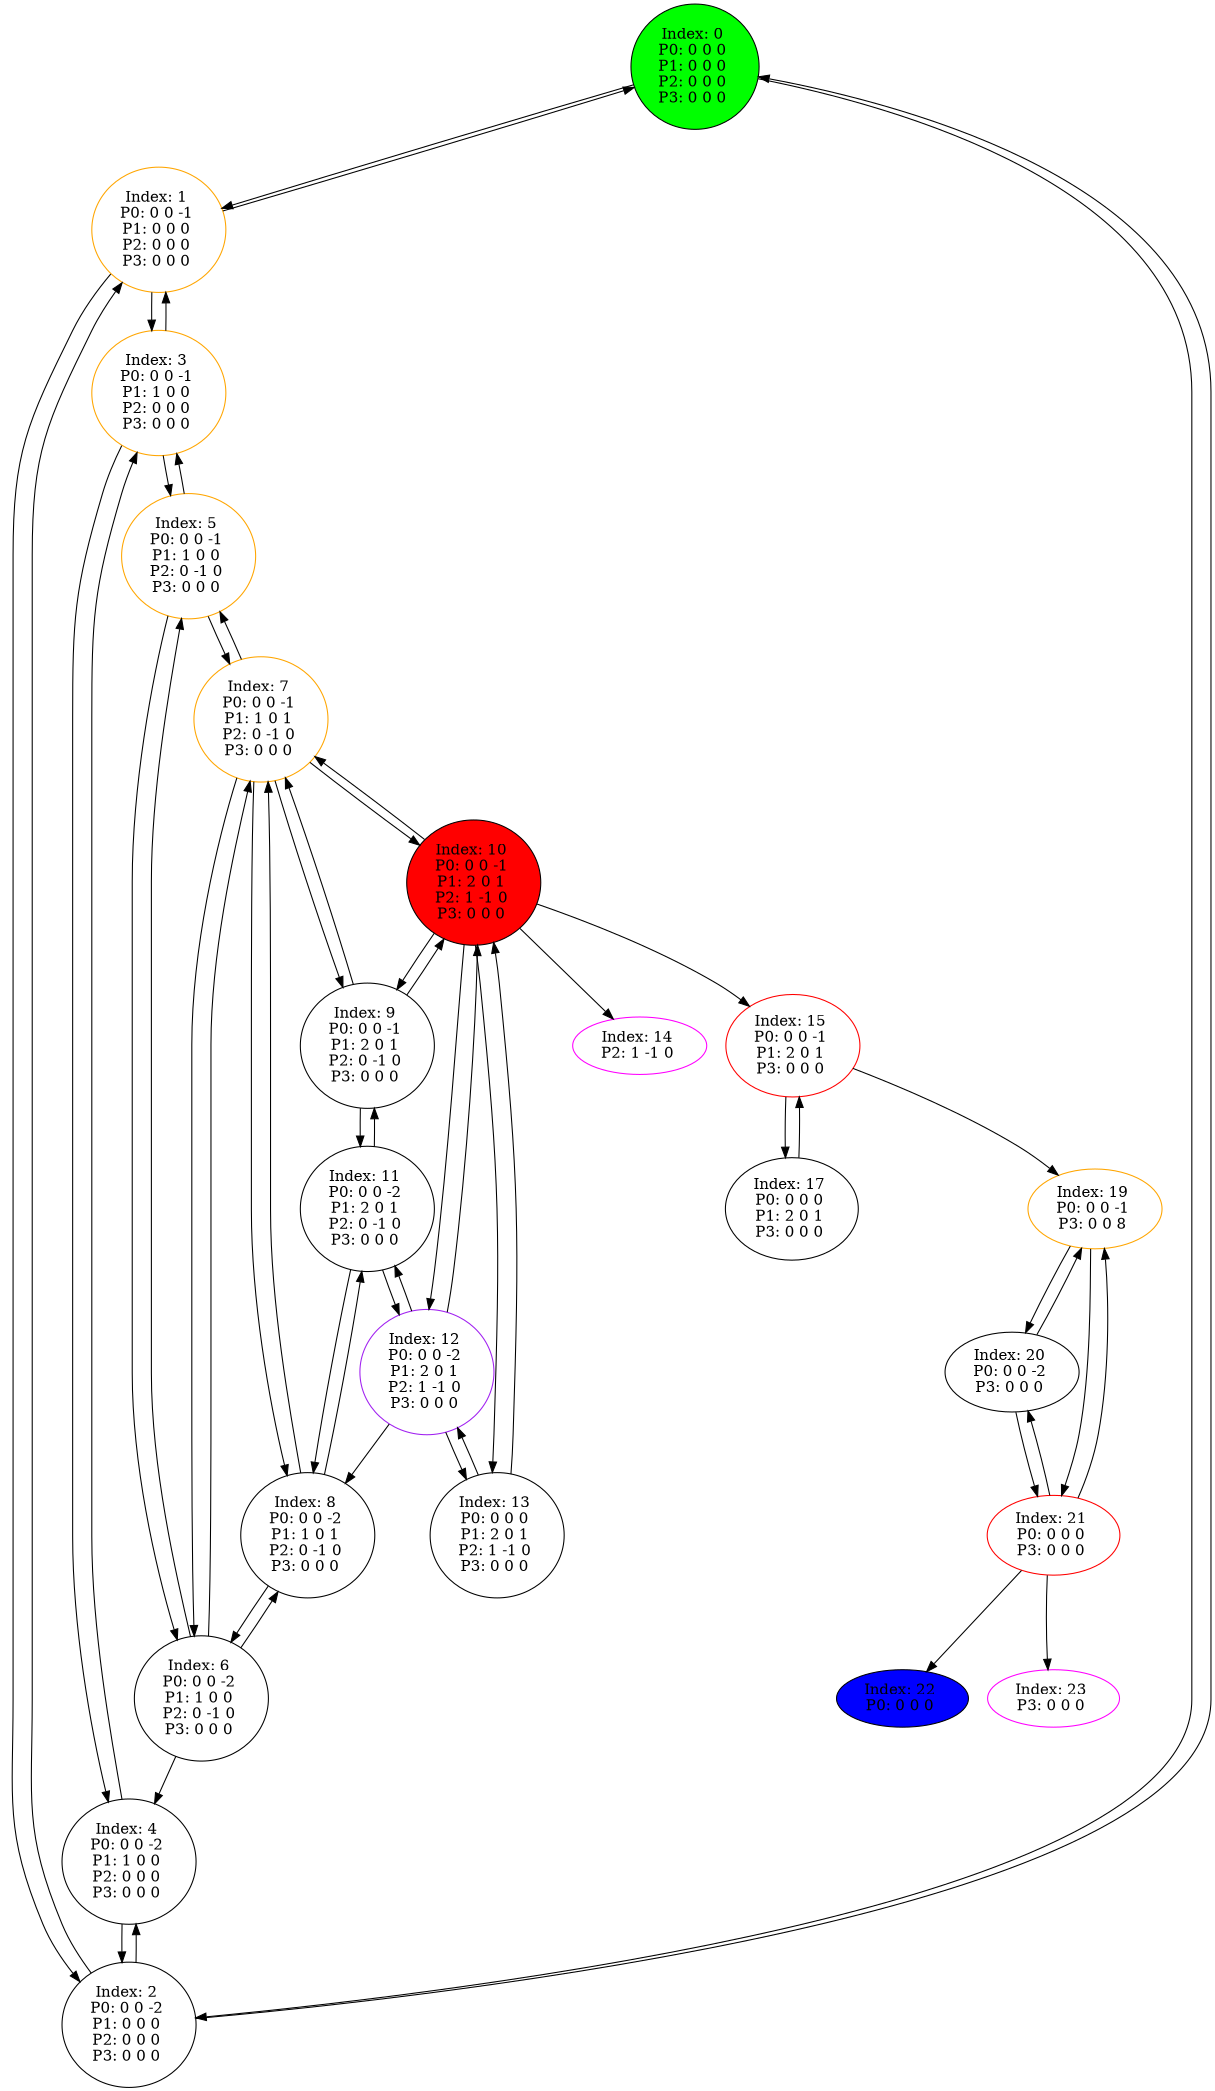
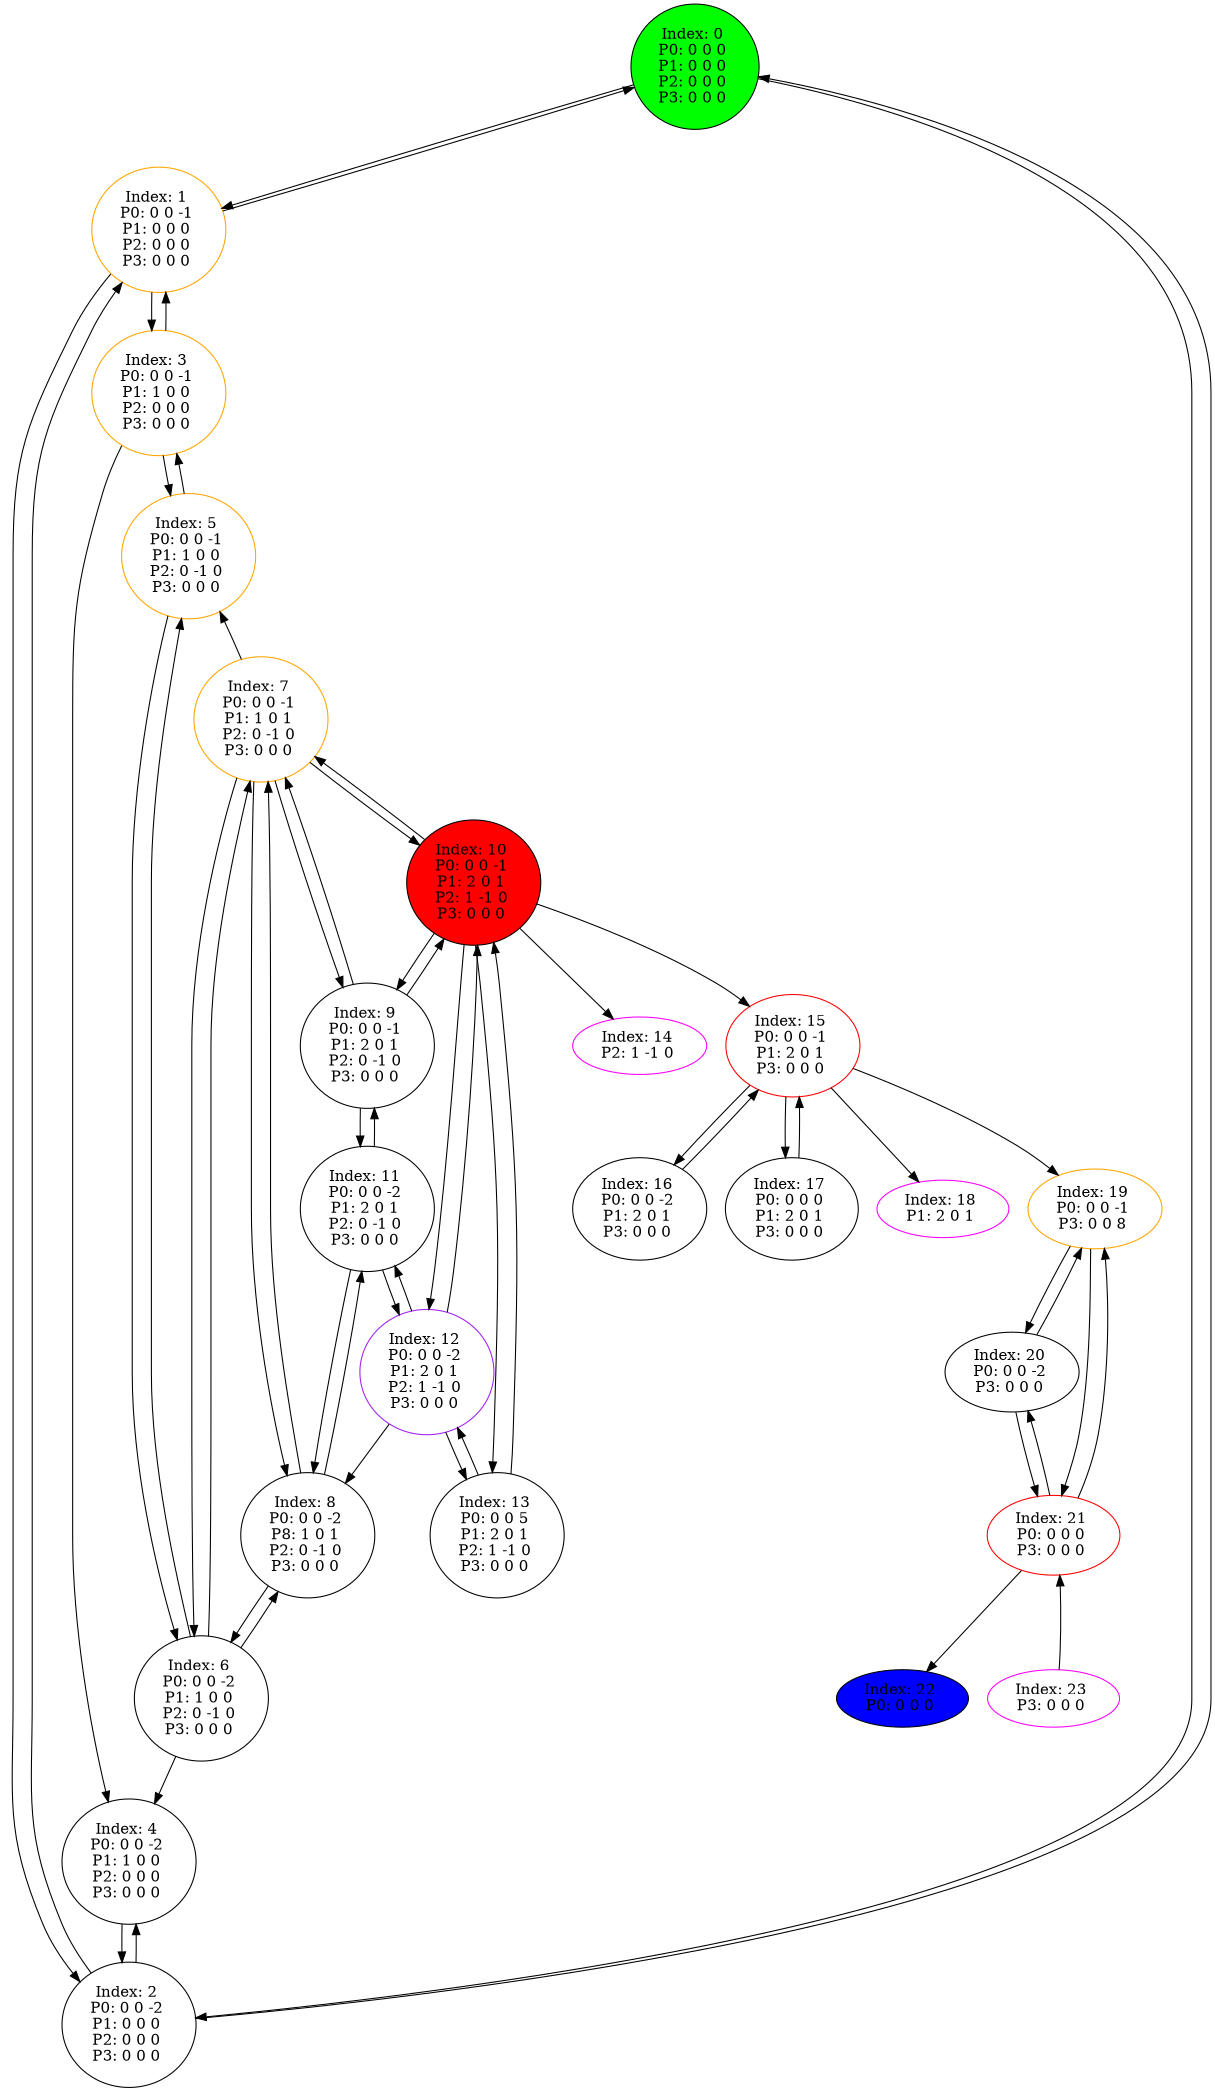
  digraph {
    color=black
    n1 [fillcolor=green label="Index: 0 \nP0: 0 0 0 \nP1: 0 0 0 \nP2: 0 0 0 \nP3: 0 0 0 \n" style=filled]
    n2 [color=orange label="Index: 1 \nP0: 0 0 -1 \nP1: 0 0 0 \nP2: 0 0 0 \nP3: 0 0 0 \n"]
    n3 [label="Index: 2 \nP0: 0 0 -2 \nP1: 0 0 0 \nP2: 0 0 0 \nP3: 0 0 0 \n"]
    n4 [color=orange label="Index: 3 \nP0: 0 0 -1 \nP1: 1 0 0 \nP2: 0 0 0 \nP3: 0 0 0 \n"]
    n5 [label="Index: 4 \nP0: 0 0 -2 \nP1: 1 0 0 \nP2: 0 0 0 \nP3: 0 0 0 \n"]
    n6 [color=orange label="Index: 5 \nP0: 0 0 -1 \nP1: 1 0 0 \nP2: 0 -1 0 \nP3: 0 0 0 \n"]
    n7 [label="Index: 6 \nP0: 0 0 -2 \nP1: 1 0 0 \nP2: 0 -1 0 \nP3: 0 0 0 \n"]
    n8 [color=orange label="Index: 7 \nP0: 0 0 -1 \nP1: 1 0 1 \nP2: 0 -1 0 \nP3: 0 0 0 \n"]
-   n9 [label="Index: 8 \nP0: 0 0 -2 \nP1: 1 0 1 \nP2: 0 -1 0 \nP3: 0 0 0 \n"]
+   n9 [label="Index: 8 \nP0: 0 0 -2 \nP8: 1 0 1 \nP2: 0 -1 0 \nP3: 0 0 0 \n"]
    n10 [label="Index: 9 \nP0: 0 0 -1 \nP1: 2 0 1 \nP2: 0 -1 0 \nP3: 0 0 0 \n"]
    n11 [fillcolor=red label="Index: 10 \nP0: 0 0 -1 \nP1: 2 0 1 \nP2: 1 -1 0 \nP3: 0 0 0 \n" style=filled]
    n12 [label="Index: 11 \nP0: 0 0 -2 \nP1: 2 0 1 \nP2: 0 -1 0 \nP3: 0 0 0 \n"]
    n13 [color=purple label="Index: 12 \nP0: 0 0 -2 \nP1: 2 0 1 \nP2: 1 -1 0 \nP3: 0 0 0 \n"]
-   n14 [label="Index: 13 \nP0: 0 0 0 \nP1: 2 0 1 \nP2: 1 -1 0 \nP3: 0 0 0 \n"]
+   n14 [label="Index: 13 \nP0: 0 0 5 \nP1: 2 0 1 \nP2: 1 -1 0 \nP3: 0 0 0 \n"]
    n15 [color=fuchsia label="Index: 14 \nP2: 1 -1 0 \n"]
    n16 [color=red label="Index: 15 \nP0: 0 0 -1 \nP1: 2 0 1 \nP3: 0 0 0 \n"]
+   n17 [label="Index: 16 \nP0: 0 0 -2 \nP1: 2 0 1 \nP3: 0 0 0 \n"]
    n18 [label="Index: 17 \nP0: 0 0 0 \nP1: 2 0 1 \nP3: 0 0 0 \n"]
+   n19 [color=fuchsia label="Index: 18 \nP1: 2 0 1 \n"]
    n20 [color=orange label="Index: 19 \nP0: 0 0 -1 \nP3: 0 0 8 \n"]
    n21 [label="Index: 20 \nP0: 0 0 -2 \nP3: 0 0 0 \n"]
    n22 [color=red label="Index: 21 \nP0: 0 0 0 \nP3: 0 0 0 \n"]
    n23 [fillcolor=blue label="Index: 22 \nP0: 0 0 0 \n" style=filled]
    n24 [color=fuchsia label="Index: 23 \nP3: 0 0 0 \n"]
    n1 -> n2
    n1 -> n3
    n2 -> n1
    n2 -> n3
    n2 -> n4
    n3 -> n1
    n3 -> n2
    n3 -> n5
    n4 -> n2
    n4 -> n5
    n4 -> n6
    n5 -> n3
-   n5 -> n4
    n6 -> n4
    n6 -> n7
-   n6 -> n8
    n7 -> n5
    n7 -> n6
    n7 -> n8
    n7 -> n9
    n8 -> n6
    n8 -> n7
    n8 -> n9
    n8 -> n10
    n8 -> n11
    n9 -> n7
    n9 -> n8
    n9 -> n12
    n10 -> n8
    n10 -> n11
    n10 -> n12
    n11 -> n8
    n11 -> n10
    n11 -> n13
    n11 -> n14
    n11 -> n15
    n11 -> n16
    n12 -> n9
    n12 -> n10
    n12 -> n13
    n13 -> n9
    n13 -> n11
    n13 -> n12
    n13 -> n14
    n14 -> n11
    n14 -> n13
+   n16 -> n17
    n16 -> n18
+   n16 -> n19
    n16 -> n20
+   n17 -> n16
    n18 -> n16
    n20 -> n21
    n20 -> n22
    n21 -> n20
    n21 -> n22
    n22 -> n20
    n22 -> n21
    n22 -> n23
-   n22 -> n24
+   n24 -> n22
  }
